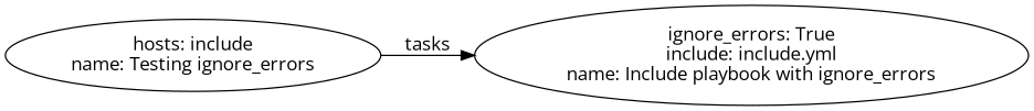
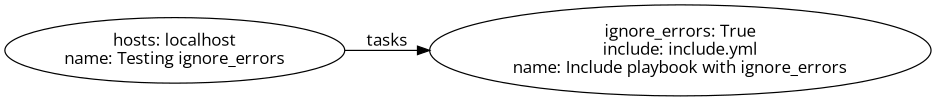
  digraph {
    rankdir=LR
    fontname="Open Sans"
    node [fontname="Open Sans"]
    n1 [label="ignore_errors: True\ninclude: include.yml\nname: Include playbook with ignore_errors\n"]
-   n2 [label="hosts: include\nname: Testing ignore_errors\n"]
+   n2 [label="hosts: localhost\nname: Testing ignore_errors\n"]
    n2 -> n1 [label=tasks fontname="Open Sans"]
  }
